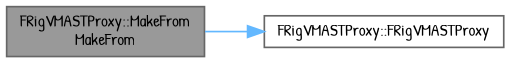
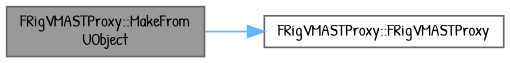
  digraph {
    rankdir=LR
    fontname="Patrick Hand"
    node [fontname="Patrick Hand" fontsize=10 shape=box style=filled]
-   n1 [color=gray40 fillcolor=grey60 fontcolor=black height=0.2 label="FRigVMASTProxy::MakeFrom\lMakeFrom" width=0.4]
+   n1 [color=gray40 fillcolor=grey60 fontcolor=black height=0.2 label="FRigVMASTProxy::MakeFrom\lUObject" width=0.4]
    n2 [color=grey40 fillcolor=white height=0.2 label="FRigVMASTProxy::FRigVMASTProxy" width=0.4]
    n1 -> n2 [color=steelblue1 fontname="Patrick Hand" fontsize=10 labelfontname=Helvetica labelfontsize=10 style=solid]
  }
